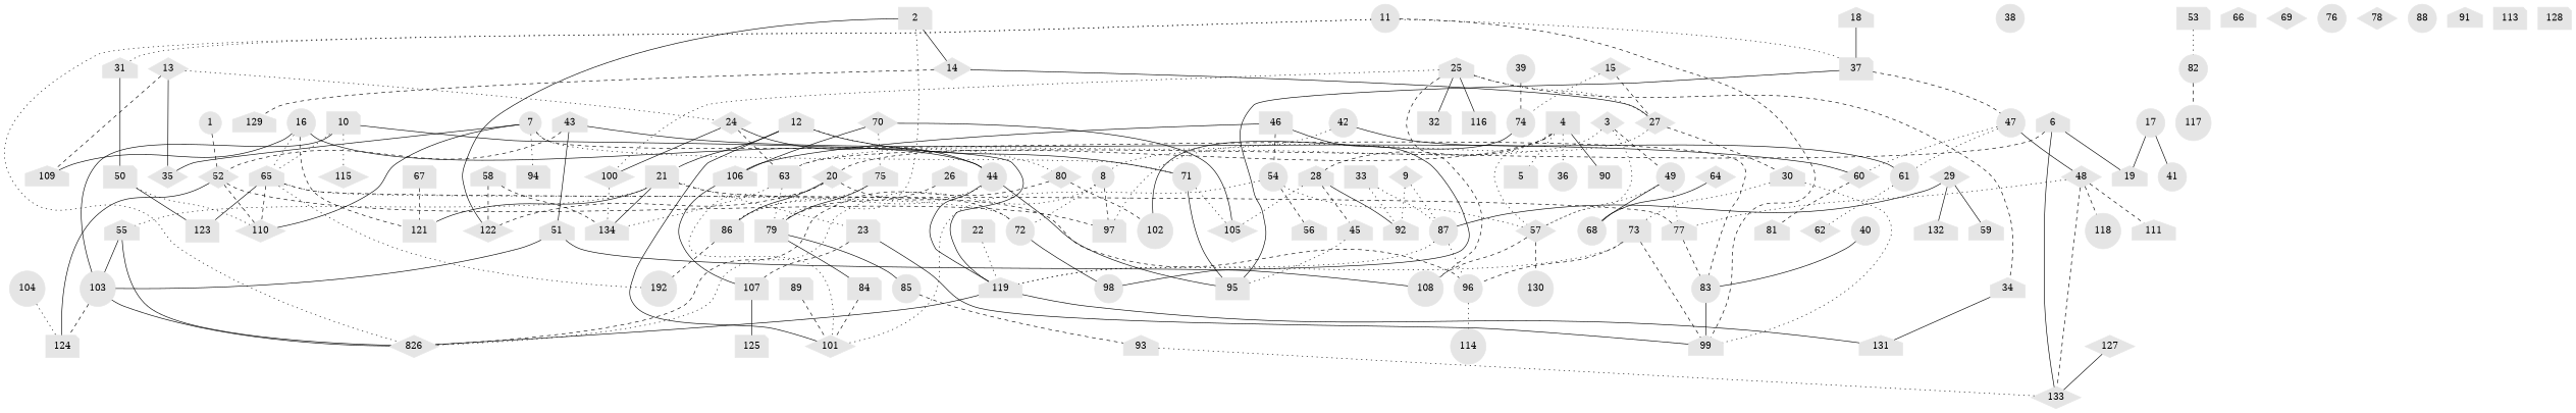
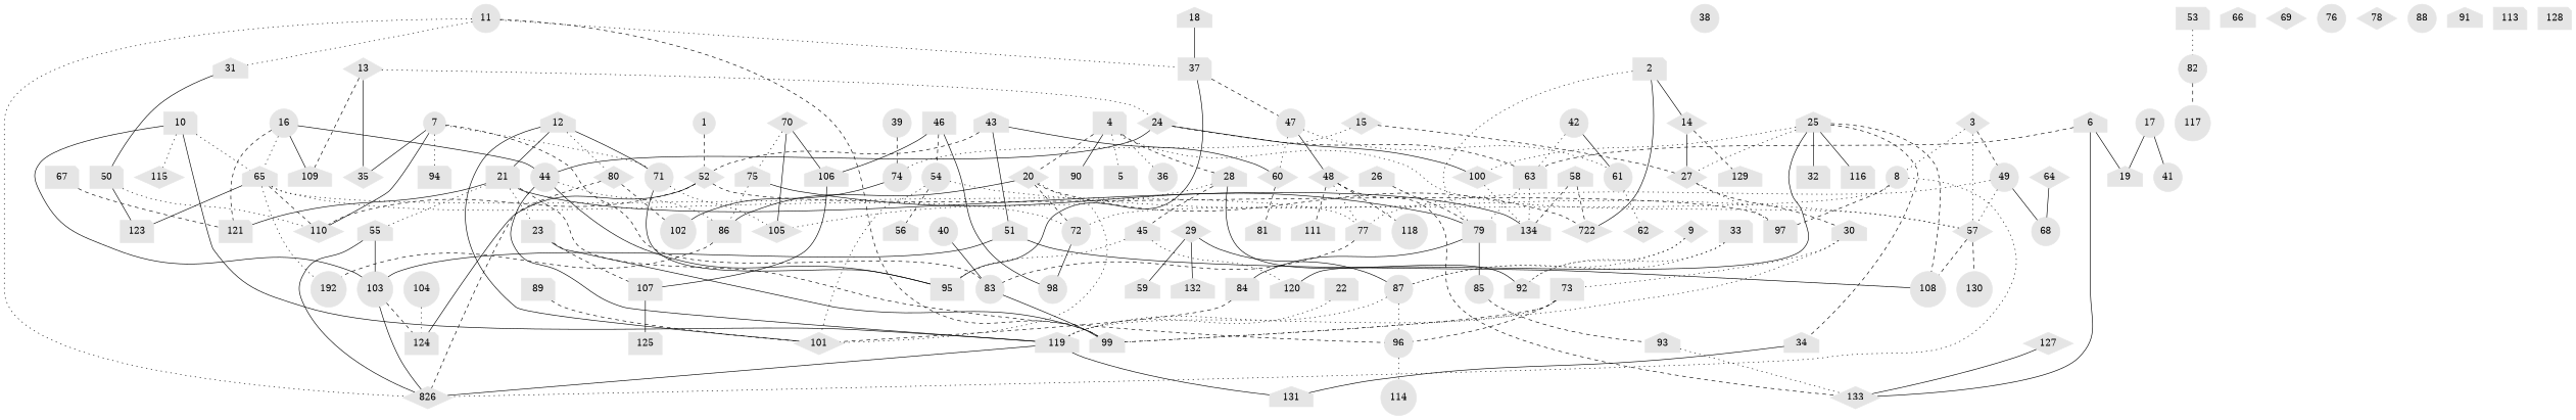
  graph {
    node [color=gray90 shape=circle style=filled]
    edge [style=solid]
    52 [shape=diamond]
    1
    110 [shape=diamond]
    97 [shape=note]
    124 [shape=note]
    2 [shape=note]
    14 [shape=diamond]
    79 [shape=note]
-   122 [shape=diamond]
+   122 [shape=diamond label=722]
    27 [shape=diamond]
    129 [shape=house]
    84 [shape=note]
    85
    3 [shape=diamond]
    8
    49
    57 [shape=diamond]
    72
    n19 [label=826 shape=diamond]
    77 [shape=house]
    68
    108
    130
    4 [shape=note]
    5 [shape=note]
    20 [shape=diamond]
    28 [shape=house]
    36
    90 [shape=note]
    101 [shape=diamond]
    86 [shape=note]
    92 [shape=house]
    45 [shape=house]
    105 [shape=diamond]
    6 [shape=house]
    19 [shape=house]
    63 [shape=note]
    133 [shape=diamond]
    134 [shape=house]
    35 [shape=diamond]
    7
    71
    83
    94 [shape=note]
    95 [shape=note]
    99 [shape=house]
    98
    9 [shape=diamond]
    87
    119 [shape=house]
    96
    10 [shape=note]
    65 [shape=house]
    103
    115 [shape=diamond]
    123 [shape=note]
    n57 [label=192]
    131 [shape=house]
    11
    31 [shape=house]
    37 [shape=note]
    50 [shape=note]
    47
    12 [shape=house]
    21 [shape=note]
    80 [shape=diamond]
    121 [shape=note]
    23 [shape=note]
    55 [shape=house]
    102
    13 [shape=diamond]
    24 [shape=diamond]
    109 [shape=house]
    44
    100 [shape=diamond]
    30 [shape=house]
    15 [shape=diamond]
    74
    16
    17
    41
    18 [shape=house]
    107 [shape=note]
    114
    22 [shape=note]
    125 [shape=note]
    25 [shape=house]
    32 [shape=note]
    34 [shape=house]
    116 [shape=note]
+   120 [shape=house]
    26 [shape=house]
    73 [shape=note]
    29 [shape=diamond]
    59 [shape=house]
    132 [shape=house]
    33 [shape=note]
    61
    60 [shape=diamond]
    48 [shape=diamond]
    38
    39
    40
    42
    62 [shape=diamond]
    43 [shape=house]
    51 [shape=house]
    81 [shape=house]
    46 [shape=note]
    54
    106 [shape=house]
    56 [shape=house]
    111 [shape=house]
    118
    53 [shape=note]
    82
    117
    58 [shape=house]
    64 [shape=diamond]
    66 [shape=house]
    67 [shape=note]
    69 [shape=diamond]
    70 [shape=diamond]
    75 [shape=house]
    76
    78 [shape=diamond]
    93 [shape=house]
    88
    89 [shape=note]
    91 [shape=house]
    104
    113 [shape=note]
    127 [shape=diamond]
    128 [shape=note]
    52 -- 110 [style=dashed]
    52 -- 97 [style=dashed]
    52 -- 124
    1 -- 52 [style=dashed]
    2 -- 14
    2 -- 79 [style=dotted]
    2 -- 122
    14 -- 27
    14 -- 129 [style=dashed]
    79 -- 84
    79 -- 85
    27 -- 97 [style=dotted]
    27 -- 30 [style=dashed]
    84 -- 101 [style=dashed]
    85 -- 93 [style=dashed]
    3 -- 8 [style=dotted]
    3 -- 49 [style=dashed]
    3 -- 57 [style=dotted]
    8 -- 97 [style=dashed]
    8 -- 72 [style=dotted]
    8 -- n19 [style=dotted]
    49 -- 57 [style=dotted]
    49 -- 77 [style=dotted]
    49 -- 68
    57 -- 108 [style=dashed]
    57 -- 130 [style=dashed]
    72 -- 98
    77 -- 83 [style=dashed]
    4 -- 57 [style=dotted]
    4 -- 5 [style=dotted]
    4 -- 20 [style=dashed]
    4 -- 28 [style=dashed]
    4 -- 36 [style=dotted]
    4 -- 90
    20 -- 122 [style=dashed]
    20 -- 72 [style=dashed]
    20 -- 101 [style=dotted]
    20 -- 86
    28 -- 92
    28 -- 45 [style=dashed]
    28 -- 105 [style=dotted]
    86 -- n57 [style=dashed]
    45 -- 95 [style=dotted]
+   45 -- 120 [style=dotted]
    6 -- 19
    6 -- 63 [style=dashed]
    6 -- 133
    63 -- 79 [style=dotted]
    63 -- 134 [style=dotted]
    7 -- 110
    7 -- 35
    7 -- 71 [style=dotted]
    7 -- 83 [style=dashed]
    7 -- 94 [style=dotted]
    71 -- 105 [style=dotted]
    71 -- 95
    83 -- 99
    9 -- 92 [style=dotted]
    9 -- 87 [style=dotted]
    87 -- 119 [style=dotted]
    87 -- 96 [style=dotted]
    119 -- n19
    119 -- 131
    96 -- 114 [style=dotted]
    10 -- 119
    10 -- 65 [style=dotted]
    10 -- 103
    10 -- 115 [style=dotted]
    65 -- 110 [style=dashed]
    65 -- 72 [style=dotted]
-   65 -- 77 [style=dashed]
+   65 -- 77 [style=dotted]
    65 -- 123
    65 -- n57 [style=dotted]
    103 -- 124 [style=dashed]
    103 -- n19
    11 -- n19 [style=dotted]
    11 -- 99 [style=dashed]
    11 -- 31 [style=dotted]
    11 -- 37 [style=dotted]
    31 -- 50
    37 -- 95
    37 -- 47 [style=dashed]
    50 -- 110 [style=dotted]
    50 -- 123
    47 -- 61 [style=dotted]
    47 -- 60 [style=dotted]
    47 -- 48
    12 -- 101
    12 -- 71
    12 -- 21
    12 -- 80 [style=dotted]
    21 -- 134
    21 -- 96 [style=dashed]
    21 -- 121
    21 -- 23 [style=dotted]
    21 -- 55 [style=dotted]
    80 -- n19 [style=dashed]
    80 -- 102 [style=dashed]
    23 -- 99
    23 -- 107 [style=dashed]
    55 -- n19
    55 -- 103
    13 -- 35
    13 -- 24 [style=dotted]
    13 -- 109 [style=dashed]
    24 -- 63 [style=dashed]
    24 -- 44
    24 -- 100
    44 -- 86 [style=dotted]
    44 -- 95
    44 -- 119
    100 -- 134 [style=dotted]
    30 -- 99 [style=dotted]
    30 -- 73 [style=dotted]
    15 -- 27 [style=dashed]
    15 -- 74 [style=dotted]
    74 -- 102
    16 -- 65 [style=dotted]
    16 -- 121 [style=dashed]
    16 -- 109
    16 -- 44
    17 -- 19
    17 -- 41
    18 -- 37
    107 -- 125
    22 -- 119 [style=dotted]
    25 -- 27 [style=dotted]
    25 -- 108 [style=dashed]
    25 -- 100 [style=dotted]
    25 -- 32
    25 -- 34 [style=dashed]
    25 -- 116
+   25 -- 120
    34 -- 131
    26 -- 79 [style=dashed]
    73 -- 99 [style=dashed]
    73 -- 119 [style=dotted]
    73 -- 96 [style=dashed]
    29 -- 87
    29 -- 59
    29 -- 132
    33 -- 92 [style=dotted]
    33 -- 87 [style=dotted]
    61 -- 62 [style=dotted]
    60 -- 81 [style=dashed]
    48 -- 77 [style=dotted]
    48 -- 133 [style=dashed]
    48 -- 111 [style=dashed]
    48 -- 118 [style=dashed]
    39 -- 74 [style=dashed]
    40 -- 83
    42 -- 63 [style=dotted]
    42 -- 61
    43 -- 52 [style=dashed]
    43 -- 60
    43 -- 51
    51 -- 108
    51 -- 103
    46 -- 98
    46 -- 54 [style=dashed]
    46 -- 106
    54 -- 57 [style=dotted]
    54 -- 101 [style=dotted]
    54 -- 56 [style=dashed]
    106 -- 107
    53 -- 82 [style=dotted]
    82 -- 117 [style=dashed]
    58 -- 122 [style=dashed]
    58 -- 134 [style=dashed]
    64 -- 68
    67 -- 121 [style=dashed]
    70 -- 105
    70 -- 106
    70 -- 75 [style=dotted]
    75 -- 79
    75 -- 86 [style=dotted]
    93 -- 133 [style=dotted]
    89 -- 101 [style=dashed]
    104 -- 124 [style=dotted]
    127 -- 133
  }
